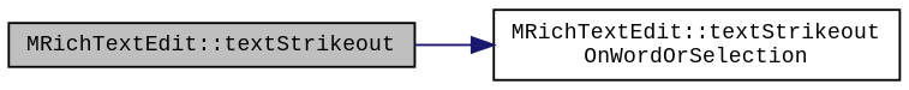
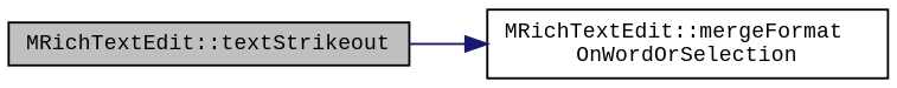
  digraph {
    rankdir=LR
    fontname="Liberation Mono"
    node [color=black fontname="Liberation Mono" fontsize=10 shape=record style=filled]
    n1 [fillcolor=grey75 fontcolor=black height=0.2 label="MRichTextEdit::textStrikeout" width=0.4]
-   n2 [fillcolor=white height=0.2 label="MRichTextEdit::textStrikeout\lOnWordOrSelection" width=0.4]
+   n2 [fillcolor=white height=0.2 label="MRichTextEdit::mergeFormat\lOnWordOrSelection" width=0.4]
    n1 -> n2 [color=midnightblue fontname="Liberation Mono" fontsize=10 labelfontname=Helvetica labelfontsize=10 style=solid]
  }
